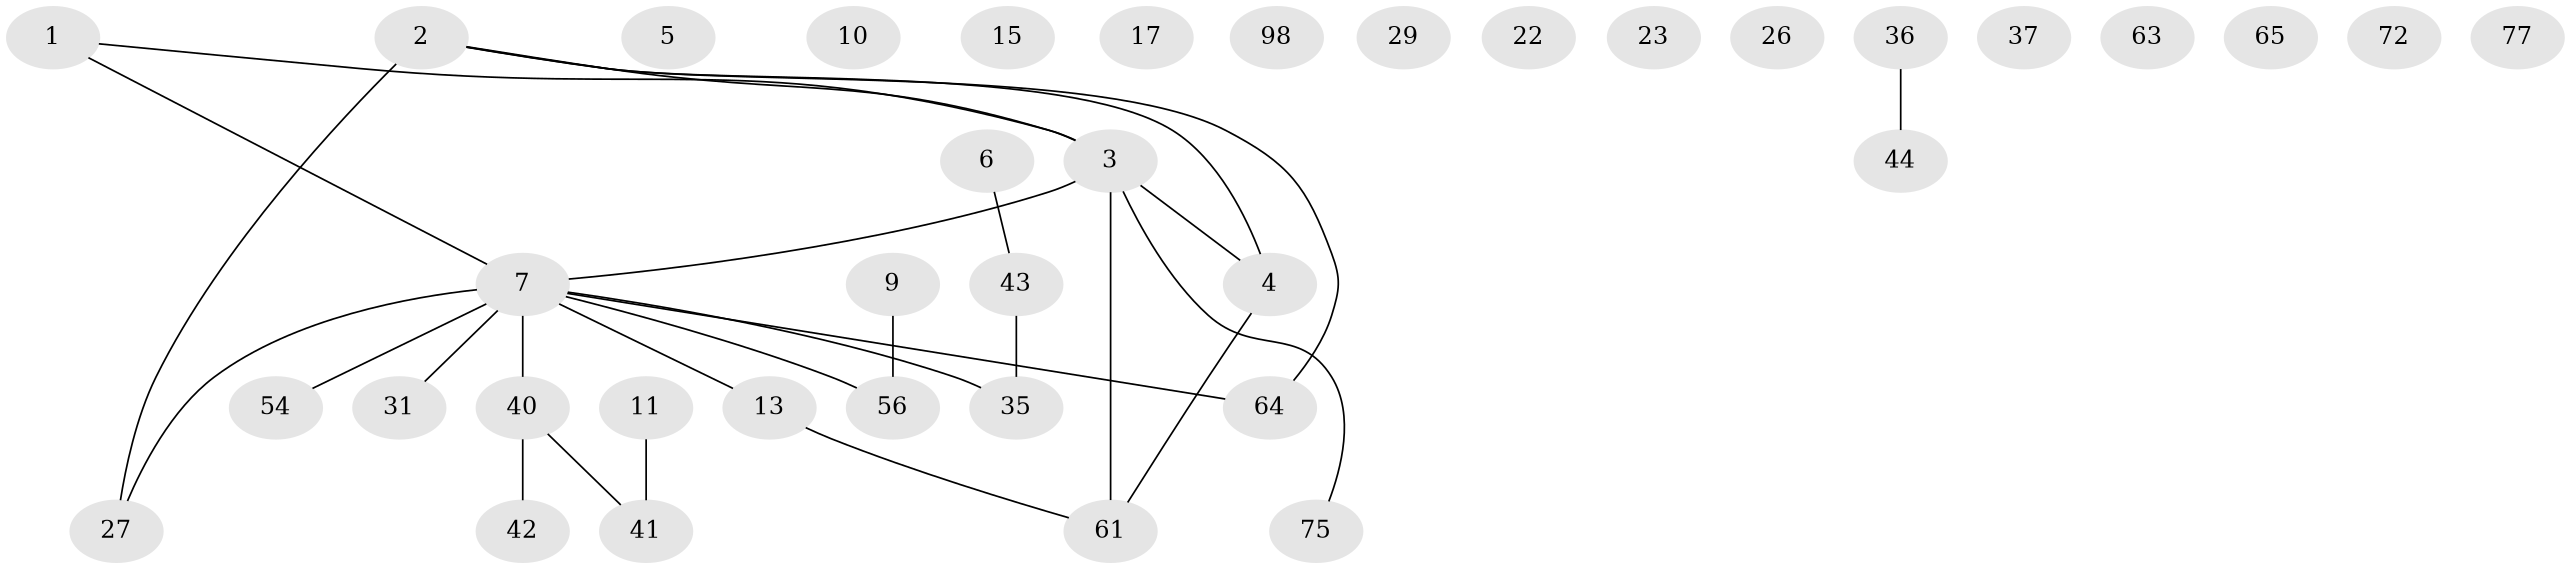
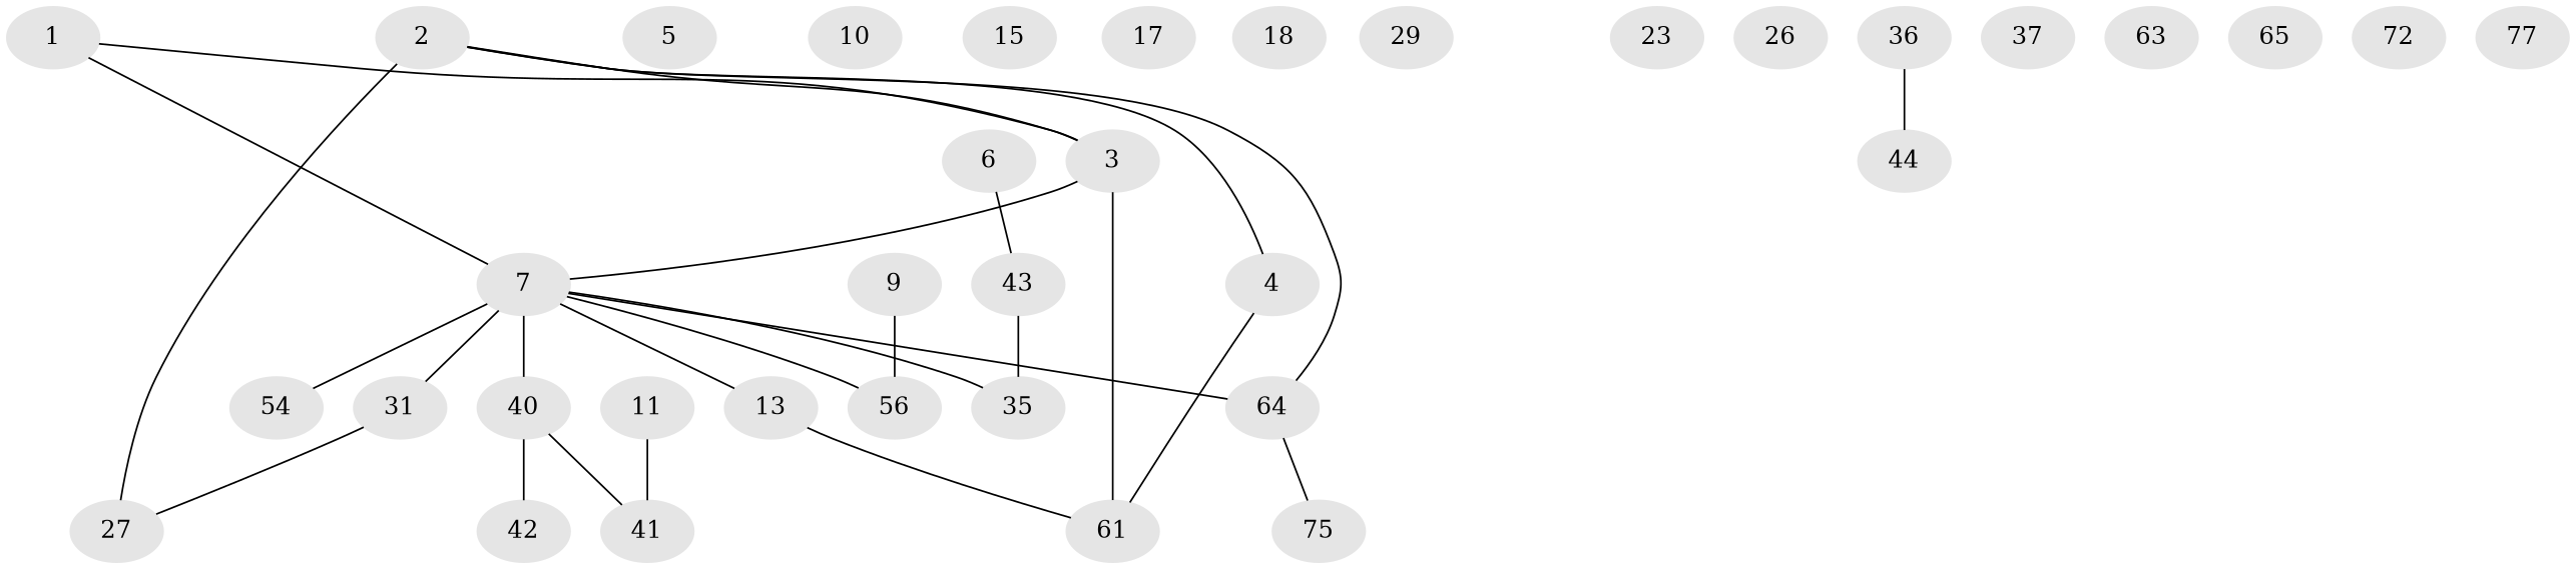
  graph {
    node [color=gray90 style=filled]
    3 [super="+12+29"]
    7 [super="+33+28"]
    4 [super="+69+46+38+23"]
    61
    75
    1
    64
    13 [super="+21"]
    27
    31
    35 [super="+55"]
    40 [super="+66+68+50"]
    54
    56
    2 [super="+8"]
    5
    6 [super="+15+19"]
    43
    41
    42
    9 [super="+25"]
    10
    11
    n24 [label=15]
    17
-   18 [label=98]
+   18
    n27 [label=29]
-   22 [super="+62"]
    n29 [label=23]
    26 [super="+59"]
    36 [super="+45"]
    44
    37
    63
    65
    72
    n37 [label=77]
    3 -- 7
-   3 -- 4
    3 -- 61
-   3 -- 75
+   64 -- 75
    7 -- 64
    7 -- 13
-   7 -- 27
+   31 -- 27
    7 -- 31
    7 -- 35
    7 -- 40 [weight=3]
    7 -- 54
    7 -- 56
    4 -- 61
    1 -- 3
    1 -- 7
    13 -- 61
    40 -- 41
    40 -- 42
    2 -- 3
    2 -- 4
    2 -- 64
    2 -- 27 [weight=3]
    6 -- 43
    43 -- 35
    9 -- 56
    11 -- 41
    36 -- 44
  }
